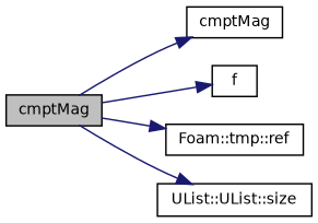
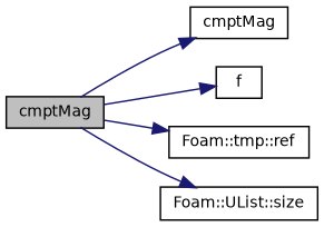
  digraph {
    rankdir=LR
    node [color=black fontname=Helvetica fontsize=10 shape=record]
    edge [color=midnightblue fontname=Helvetica fontsize=10 labelfontname=Helvetica labelfontsize=10 style=solid]
    n1 [fillcolor=grey75 fontcolor=black height=0.2 label=cmptMag style=filled width=0.4]
    n2 [height=0.2 label=cmptMag width=0.4]
    n3 [height=0.2 label=f width=0.4]
    n4 [height=0.2 label="Foam::tmp::ref" width=0.4]
-   n5 [height=0.2 label="UList::UList::size" width=0.4]
+   n5 [height=0.2 label="Foam::UList::size" width=0.4]
    n1 -> n2
    n1 -> n3
    n1 -> n4
    n1 -> n5
  }
